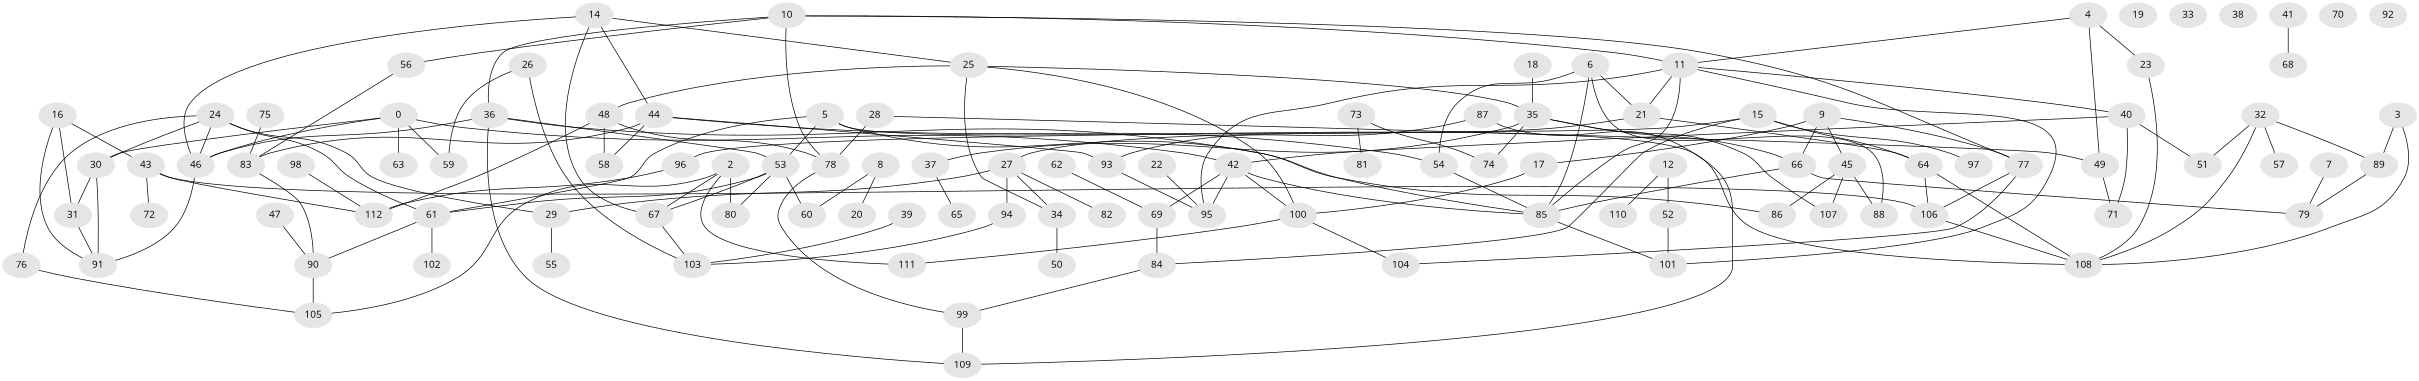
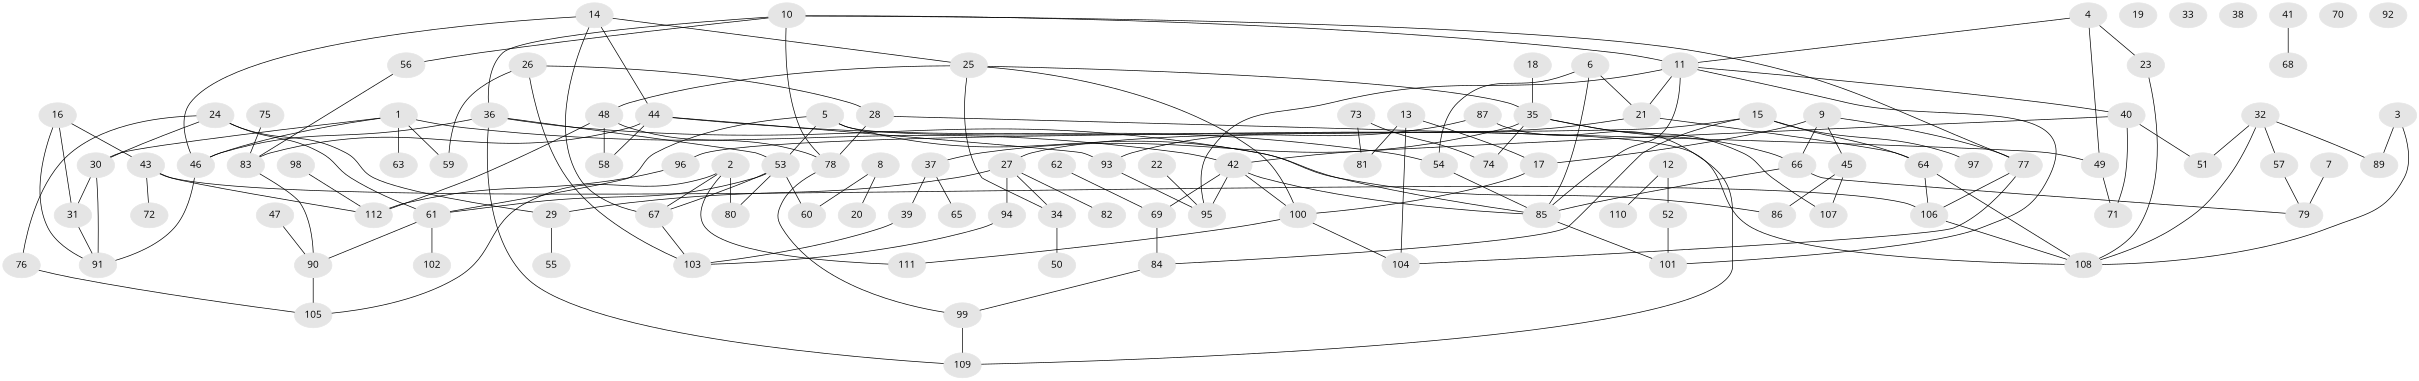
  graph {
    fontname="Open Sans"
    node [color=gray90 fontname="Open Sans" style=filled]
    edge [fontname="Open Sans"]
-   1 [label=0]
+   1
    30
    42
    46
    59
    63
    31
    91
    85
    95
    100
    69
    2
    67
    80
    105
    111
    103
    3
    89
    108
    4
    11
    23
    49
    21
    40
    101
    71
    5
    53
    61
    60
    90
    102
    6
    54
-   88
    64
    27
    7
    79
    8
    20
    9
    17
    45
    66
    77
    107
    86
    104
    106
    10
    36
    56
    78
    109
    83
    99
    51
    12
    52
    110
+   13
    81
    14
    25
    44
    35
    34
    48
    58
    93
    15
    84
    96
    97
    112
    16
    43
    72
    18
    37
    74
    19
    29
    82
    94
    22
    24
    76
    55
    50
    26
    28
    87
    32
    57
    33
    39
    65
    38
    41
    68
    47
    62
    70
    73
    75
    92
    98
    1 -- 30
    1 -- 42
    1 -- 46
    1 -- 59
    1 -- 63
    30 -- 31
    30 -- 91
    42 -- 85
    42 -- 95
    42 -- 100
    42 -- 69
    46 -- 91
    31 -- 91
    85 -- 101
    100 -- 111
    100 -- 104
    69 -- 84
    2 -- 67
    2 -- 80
    2 -- 105
    2 -- 111
    67 -- 103
    3 -- 89
    3 -- 108
    4 -- 11
    4 -- 23
    4 -- 49
    11 -- 85
    11 -- 95
    11 -- 21
    11 -- 40
    11 -- 101
    23 -- 108
    49 -- 71
    21 -- 64
    21 -- 27
    40 -- 42
    40 -- 71
    40 -- 51
    5 -- 85
    5 -- 108
    5 -- 53
    5 -- 61
    53 -- 67
    53 -- 80
    53 -- 61
    53 -- 60
    61 -- 90
    61 -- 102
    90 -- 105
    6 -- 85
    6 -- 21
    6 -- 54
-   6 -- 88
    54 -- 85
    64 -- 108
    64 -- 106
    27 -- 34
    27 -- 29
    27 -- 82
    27 -- 94
    7 -- 79
    8 -- 60
    8 -- 20
    9 -- 17
    9 -- 45
    9 -- 66
    9 -- 77
    17 -- 100
-   45 -- 88
    45 -- 107
    45 -- 86
    66 -- 85
    66 -- 79
    77 -- 104
    77 -- 106
    106 -- 108
    10 -- 11
    10 -- 77
    10 -- 36
    10 -- 56
    10 -- 78
    36 -- 46
    36 -- 53
    36 -- 86
    36 -- 109
    56 -- 83
    78 -- 99
    83 -- 90
    99 -- 109
    12 -- 52
    12 -- 110
    52 -- 101
+   13 -- 17
+   13 -- 104
+   13 -- 81
    14 -- 46
    14 -- 67
    14 -- 25
    14 -- 44
    25 -- 100
    25 -- 35
    25 -- 34
    25 -- 48
    44 -- 54
    44 -- 83
    44 -- 58
    44 -- 93
    35 -- 66
    35 -- 107
    35 -- 37
    35 -- 74
    34 -- 50
    48 -- 78
    48 -- 58
    48 -- 112
    93 -- 95
    15 -- 64
    15 -- 84
    15 -- 96
    15 -- 97
    84 -- 99
    96 -- 112
    16 -- 31
    16 -- 91
    16 -- 43
    43 -- 106
    43 -- 112
    43 -- 72
    18 -- 35
+   37 -- 39
    37 -- 65
    29 -- 55
    94 -- 103
    22 -- 95
    24 -- 30
-   24 -- 46
    24 -- 61
    24 -- 29
    24 -- 76
    76 -- 105
    26 -- 59
    26 -- 103
+   26 -- 28
    28 -- 49
    28 -- 78
    87 -- 109
    87 -- 93
    32 -- 89
    32 -- 108
    32 -- 51
    32 -- 57
-   89 -- 79
+   57 -- 79
    39 -- 103
    41 -- 68
    47 -- 90
    62 -- 69
    73 -- 81
    73 -- 74
    75 -- 83
    98 -- 112
  }
